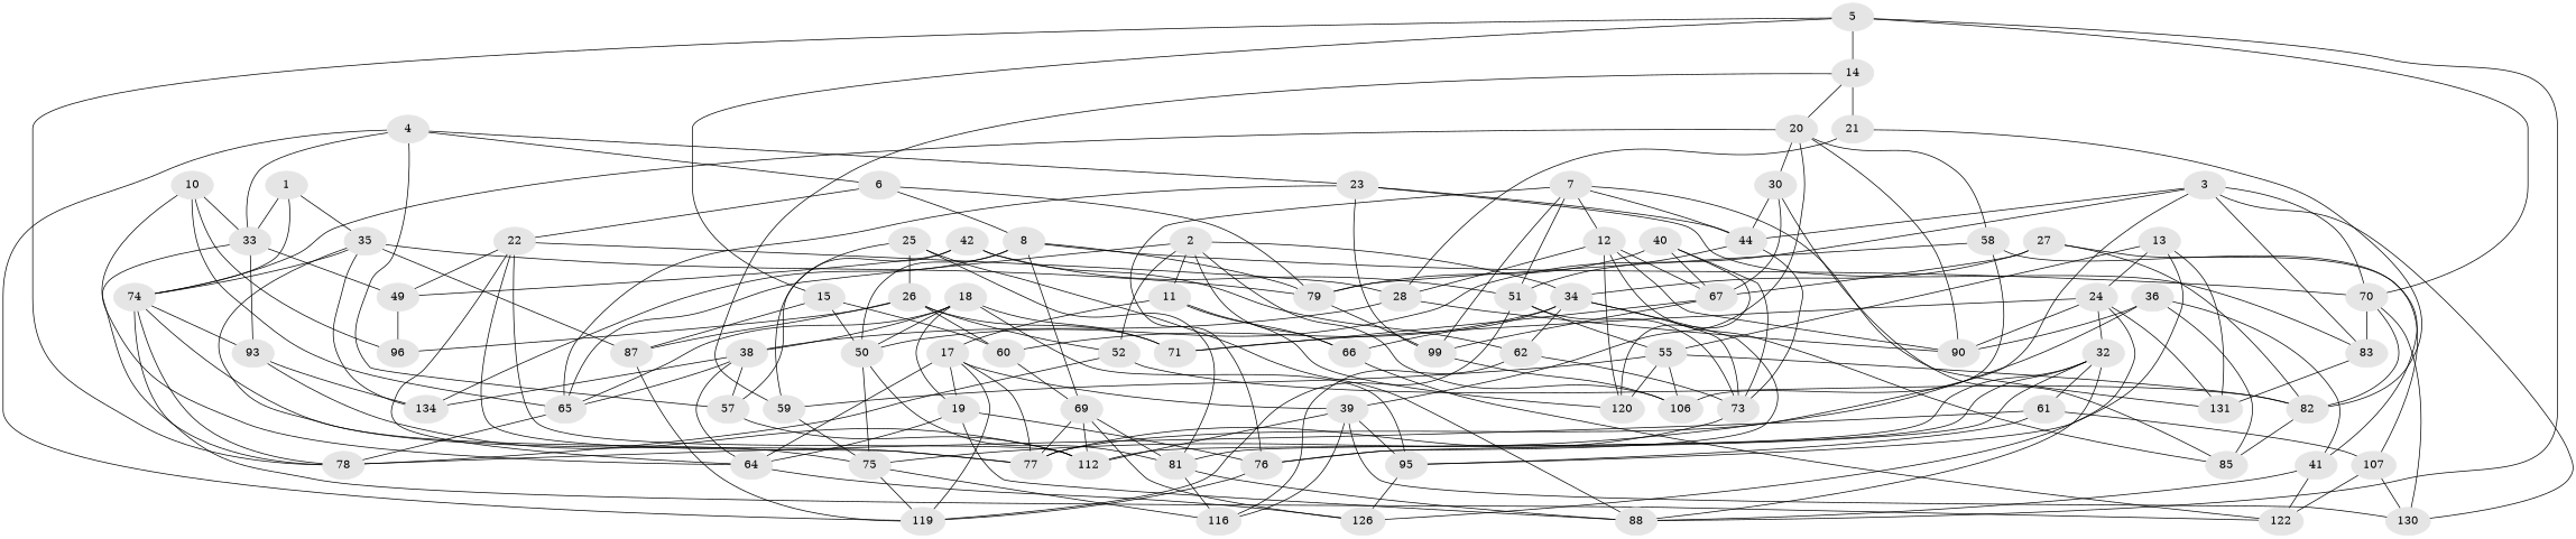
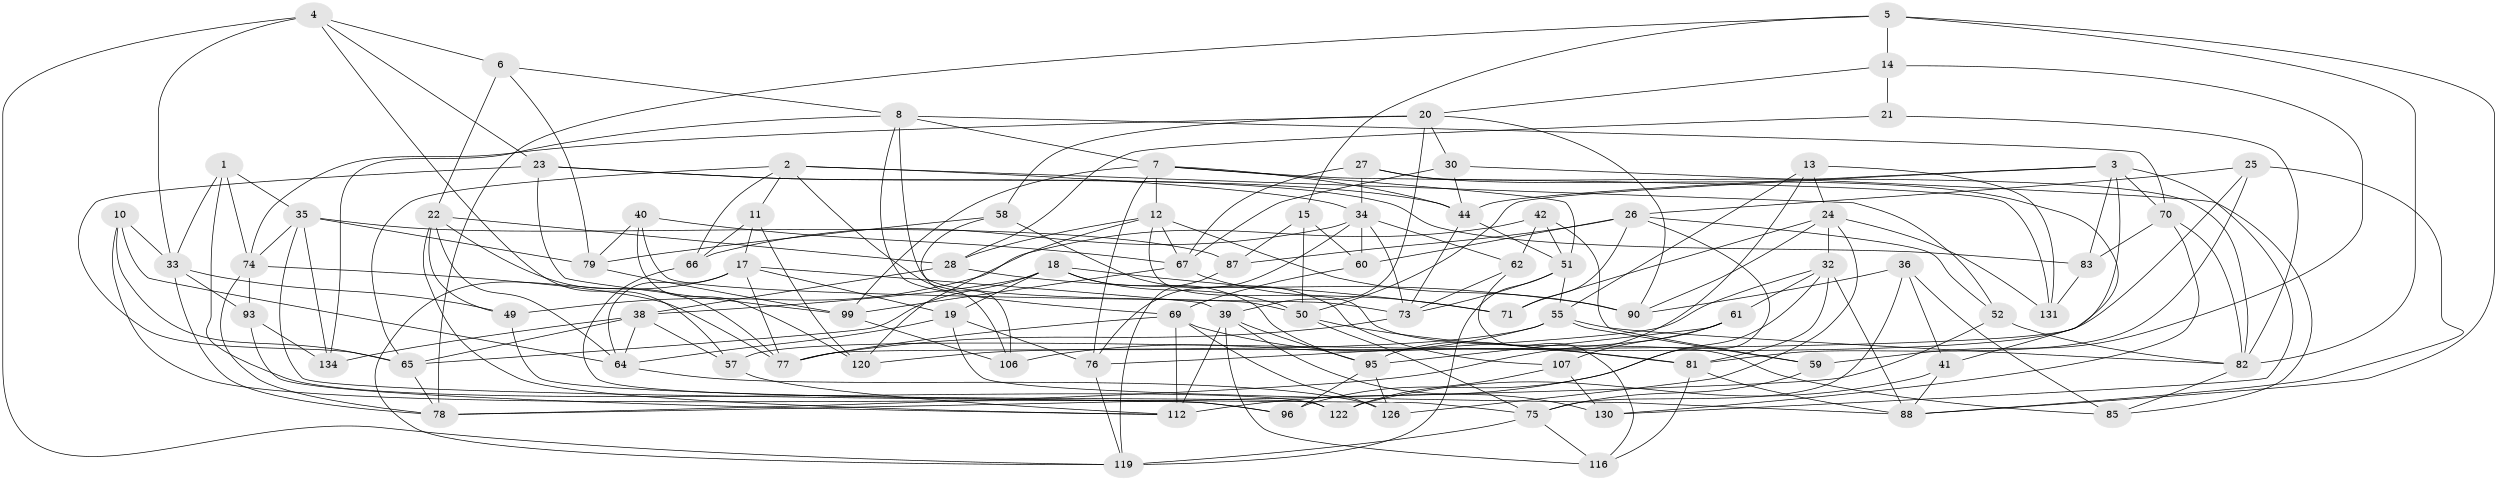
  graph {
    node [color=gray90 style=filled]
    33 [super="+124"]
    78 [super="+125"]
    49
    93
    1
    35 [super="+48"]
    74 [super="+105"]
    122
    79 [super="+98"]
    134
    87
    75 [super="+135"]
    77 [super="+101"]
    2 [super="+9"]
    11
    34 [super="+102"]
    52
    65 [super="+109"]
    66
    106
    17 [super="+103"]
    120
    76 [super="+97"]
    60
    62 [super="+111"]
    73 [super="+89"]
    82 [super="+84"]
    3 [super="+114"]
    44 [super="+129"]
    50 [super="+118"]
    70 [super="+104"]
    83
    130
    51 [super="+127"]
    81 [super="+110"]
    131
    4 [super="+68"]
    6
    23 [super="+53"]
    57
    119 [super="+132"]
    8 [super="+16"]
    22 [super="+63"]
    99 [super="+117"]
    112 [super="+133"]
    5 [super="+43"]
    14 [super="+108"]
    15
    88 [super="+121"]
    20 [super="+37"]
    21 [super="+100"]
    59
    69 [super="+128"]
    64 [super="+94"]
    28 [super="+31"]
    7 [super="+29"]
    12 [super="+115"]
    67 [super="+92"]
    85
    90 [super="+91"]
    55 [super="+123"]
    126
    10
    96
    19 [super="+80"]
    39 [super="+45"]
    38 [super="+72"]
    71
    24 [super="+54"]
    32 [super="+56"]
    13
    95 [super="+113"]
    30
    58
    116
    18 [super="+46"]
    107
    61
    26 [super="+47"]
    25
    27
    41
    36
    40
    42
    33 -- 78
    33 -- 49
    33 -- 93
    49 -- 96
    93 -- 134
    93 -- 112
    1 -- 33
    1 -- 35
    1 -- 74
-   74 -- 122
+   1 -- 122
    35 -- 74
    35 -- 79
    35 -- 134
    35 -- 87
    35 -- 75
    74 -- 78
    74 -- 93
    74 -- 77
    79 -- 99
    87 -- 119
    75 -- 119
    75 -- 116
    2 -- 11
    2 -- 34
    2 -- 52
    2 -- 65
    2 -- 66
    2 -- 106
    11 -- 66
    11 -- 17
    11 -- 120
    34 -- 66
    34 -- 76
    34 -- 60
    34 -- 62
    34 -- 73
    52 -- 78
    52 -- 82
    65 -- 78
    66 -- 122
    17 -- 77
    17 -- 119
    17 -- 64
    17 -- 19
    17 -- 39
    76 -- 119
    60 -- 69
    62 -- 73
    62 -- 116
    73 -- 77
    82 -- 85
    3 -- 77
    3 -- 44
    3 -- 50
    3 -- 70
    3 -- 83
    3 -- 130
    44 -- 73
    44 -- 51
    50 -- 75
    50 -- 81
    70 -- 82
    70 -- 83
    70 -- 130
    83 -- 131
    51 -- 73
    51 -- 119
    51 -- 55
    81 -- 88
    81 -- 116
    4 -- 33
    4 -- 6
    4 -- 23
    4 -- 57
    4 -- 119
    6 -- 79
    6 -- 8
    6 -- 22
    23 -- 65
    23 -- 44
    23 -- 83
    23 -- 99 [weight=2]
    57 -- 112
-   8 -- 79
+   8 -- 7
    8 -- 134
    8 -- 50
    8 -- 70
    8 -- 69
    22 -- 49
    22 -- 77
    22 -- 112
    22 -- 64
    22 -- 28
    99 -- 106
    5 -- 78
-   5 -- 70
+   5 -- 82
    5 -- 14
    5 -- 15
    5 -- 88
    14 -- 20
    14 -- 21 [weight=3]
    14 -- 59
    15 -- 87
    15 -- 60
    15 -- 50
    20 -- 74
    20 -- 90
    20 -- 39
    20 -- 30
    20 -- 58
    21 -- 82
    21 -- 28
    59 -- 75
    69 -- 77
    69 -- 81
    69 -- 112
    69 -- 126
    64 -- 126
    28 -- 90 [weight=2]
    28 -- 38
    7 -- 76
    7 -- 44
    7 -- 51
    7 -- 131
    7 -- 99
    7 -- 12
    12 -- 120
    12 -- 28
    12 -- 67
    12 -- 85
    12 -- 90
    67 -- 99
    67 -- 71
    55 -- 106
    55 -- 120
    55 -- 82
    55 -- 59
    10 -- 33
    10 -- 65
    10 -- 64
    10 -- 96
    19 -- 76 [weight=2]
    19 -- 88
    19 -- 64
    39 -- 130
    39 -- 112
    39 -- 95
    39 -- 116
    38 -- 134
    38 -- 65
    38 -- 57
    38 -- 64
    24 -- 131
    24 -- 90
    24 -- 126
    24 -- 71
    24 -- 32
    32 -- 76
    32 -- 81
    32 -- 112
    32 -- 88
    32 -- 61
    13 -- 131
    13 -- 55
    13 -- 24
    13 -- 95
    95 -- 126
+   95 -- 96
    30 -- 44
    30 -- 67
    30 -- 85
    58 -- 79
    58 -- 106
    58 -- 107
    18 -- 65
    18 -- 50
    18 -- 19
    18 -- 38
    18 -- 71
    18 -- 95
    107 -- 122
    107 -- 130
    61 -- 78
    61 -- 95
    61 -- 107
    26 -- 87
    26 -- 52
    26 -- 60
    26 -- 96
    26 -- 71
    25 -- 81
    25 -- 57
    25 -- 88
    25 -- 26
    27 -- 34
    27 -- 82
    27 -- 67
    27 -- 41
    41 -- 122
    41 -- 88
    36 -- 75
    36 -- 85
    36 -- 90
    36 -- 41
    40 -- 79
    40 -- 120
    40 -- 73
    40 -- 67
    42 -- 49
    42 -- 62
    42 -- 51
    42 -- 59
  }
